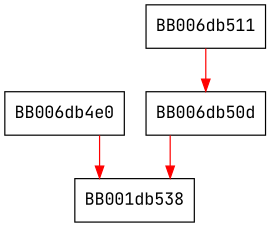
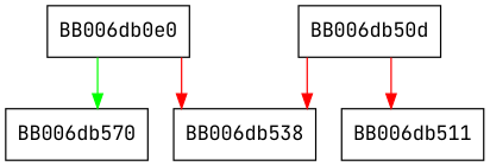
  digraph {
    fontname="JetBrains Mono"
    splines=ortho
    node [fontname="JetBrains Mono" shape=box]
    edge [color=red fontname="JetBrains Mono"]
-   BB006db4e0
-   BB006db538 [label=BB001db538]
+   BB006db4e0 [label=BB006db0e0]
+   BB006db570
+   BB006db538
    BB006db50d
    BB006db511
+   BB006db4e0 -> BB006db570 [color=green]
    BB006db4e0 -> BB006db538
    BB006db50d -> BB006db538
-   BB006db511 -> BB006db50d
+   BB006db50d -> BB006db511
  }
